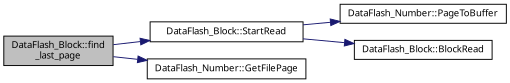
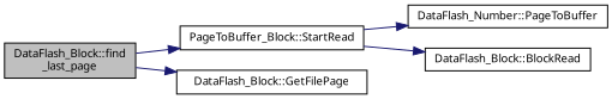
  digraph {
    fontname="Noto Sans"
    rankdir=LR
    node [color=black fillcolor=white fontname="Noto Sans" fontsize=10 shape=record style=filled]
    edge [color=midnightblue fontname="Noto Sans" fontsize=10 labelfontname=Helvetica labelfontsize=10 style=solid]
    n1 [fillcolor=grey75 fontcolor=black height=0.2 label="DataFlash_Block::find\l_last_page" width=0.4]
-   n2 [height=0.2 label="DataFlash_Block::StartRead" width=0.4]
-   n3 [height=0.2 label="DataFlash_Number::GetFilePage" width=0.4]
+   n2 [height=0.2 label="PageToBuffer_Block::StartRead" width=0.4]
+   n3 [height=0.2 label="DataFlash_Block::GetFilePage" width=0.4]
    n4 [height=0.2 label="DataFlash_Number::PageToBuffer" width=0.4]
    n5 [height=0.2 label="DataFlash_Block::BlockRead" width=0.4]
    n1 -> n2
    n1 -> n3
    n2 -> n4
    n2 -> n5
  }
